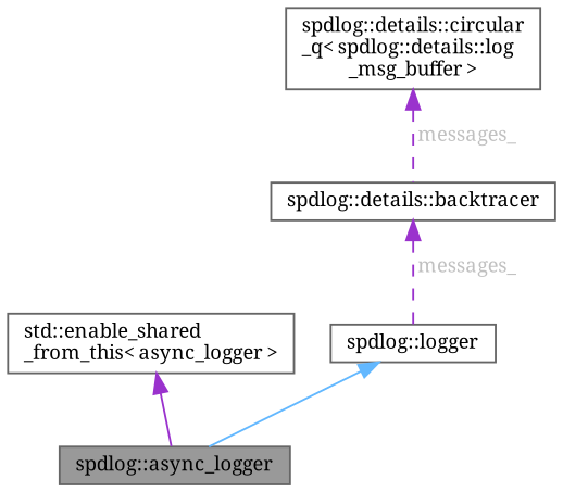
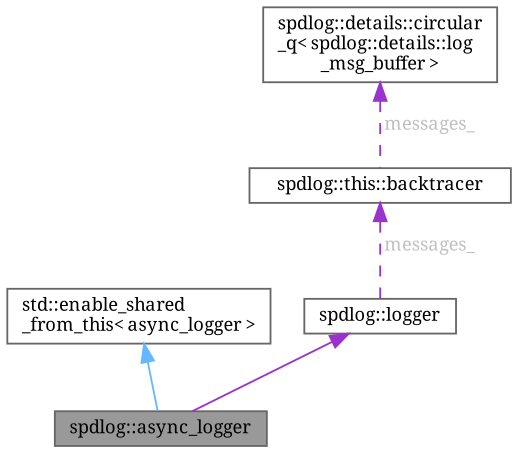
  digraph {
    fontname="Noto Serif"
    node [color=gray40 fillcolor=white fontname="Noto Serif" fontsize=10 shape=box style=filled]
    edge [color=steelblue1 dir=back fontname="Noto Serif" fontsize=10 labelfontname=Helvetica labelfontsize=10 style=solid]
    n1 [fillcolor=grey60 fontcolor=black height=0.2 label="spdlog::async_logger" width=0.4]
    n2 [height=0.2 label="std::enable_shared\l_from_this\< async_logger \>" width=0.4]
    n3 [height=0.2 label="spdlog::logger" width=0.4]
-   n4 [height=0.2 label="spdlog::details::backtracer" width=0.4]
+   n4 [height=0.2 label="spdlog::this::backtracer" width=0.4]
    n5 [height=0.2 label="spdlog::details::circular\l_q\< spdlog::details::log\l_msg_buffer \>" width=0.4]
-   n2 -> n1 [color=darkorchid3]
-   n3 -> n1
+   n2 -> n1
+   n3 -> n1 [color=darkorchid3]
    n4 -> n3 [color=darkorchid3 fontcolor=grey label=" messages_" style=dashed]
    n5 -> n4 [color=darkorchid3 fontcolor=grey label=" messages_" style=dashed]
  }
